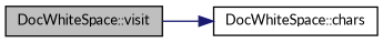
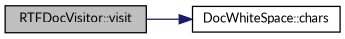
  digraph {
    rankdir=LR
    fontname=Lato
    node [color=black fontname=Lato fontsize=10 shape=record style=filled]
-   n1 [fillcolor=grey75 fontcolor=black height=0.2 label="DocWhiteSpace::visit" width=0.4]
+   n1 [fillcolor=grey75 fontcolor=black height=0.2 label="RTFDocVisitor::visit" width=0.4]
    n2 [fillcolor=white height=0.2 label="DocWhiteSpace::chars" width=0.4]
    n1 -> n2 [color=midnightblue fontname=Lato fontsize=10 labelfontname=Helvetica labelfontsize=10 style=solid]
  }
